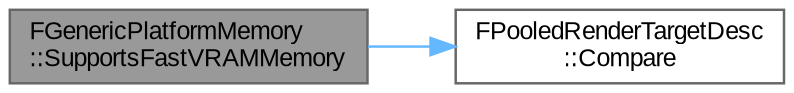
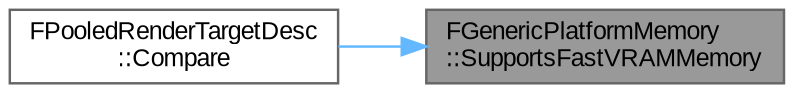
  digraph {
    rankdir=RL
    fontname="Liberation Sans"
    node [fontname="Liberation Sans" fontsize=10 shape=box style=filled]
    n1 [color=gray40 fillcolor=grey60 fontcolor=black height=0.2 label="FGenericPlatformMemory\l::SupportsFastVRAMMemory" width=0.4]
    n2 [color=grey40 fillcolor=white height=0.2 label="FPooledRenderTargetDesc\l::Compare" width=0.4]
-   n2 -> n1 [color=steelblue1 dir=back fontname="Liberation Sans" fontsize=10 labelfontname=Helvetica labelfontsize=10 style=solid]
+   n1 -> n2 [color=steelblue1 dir=back fontname="Liberation Sans" fontsize=10 labelfontname=Helvetica labelfontsize=10 style=solid]
  }
